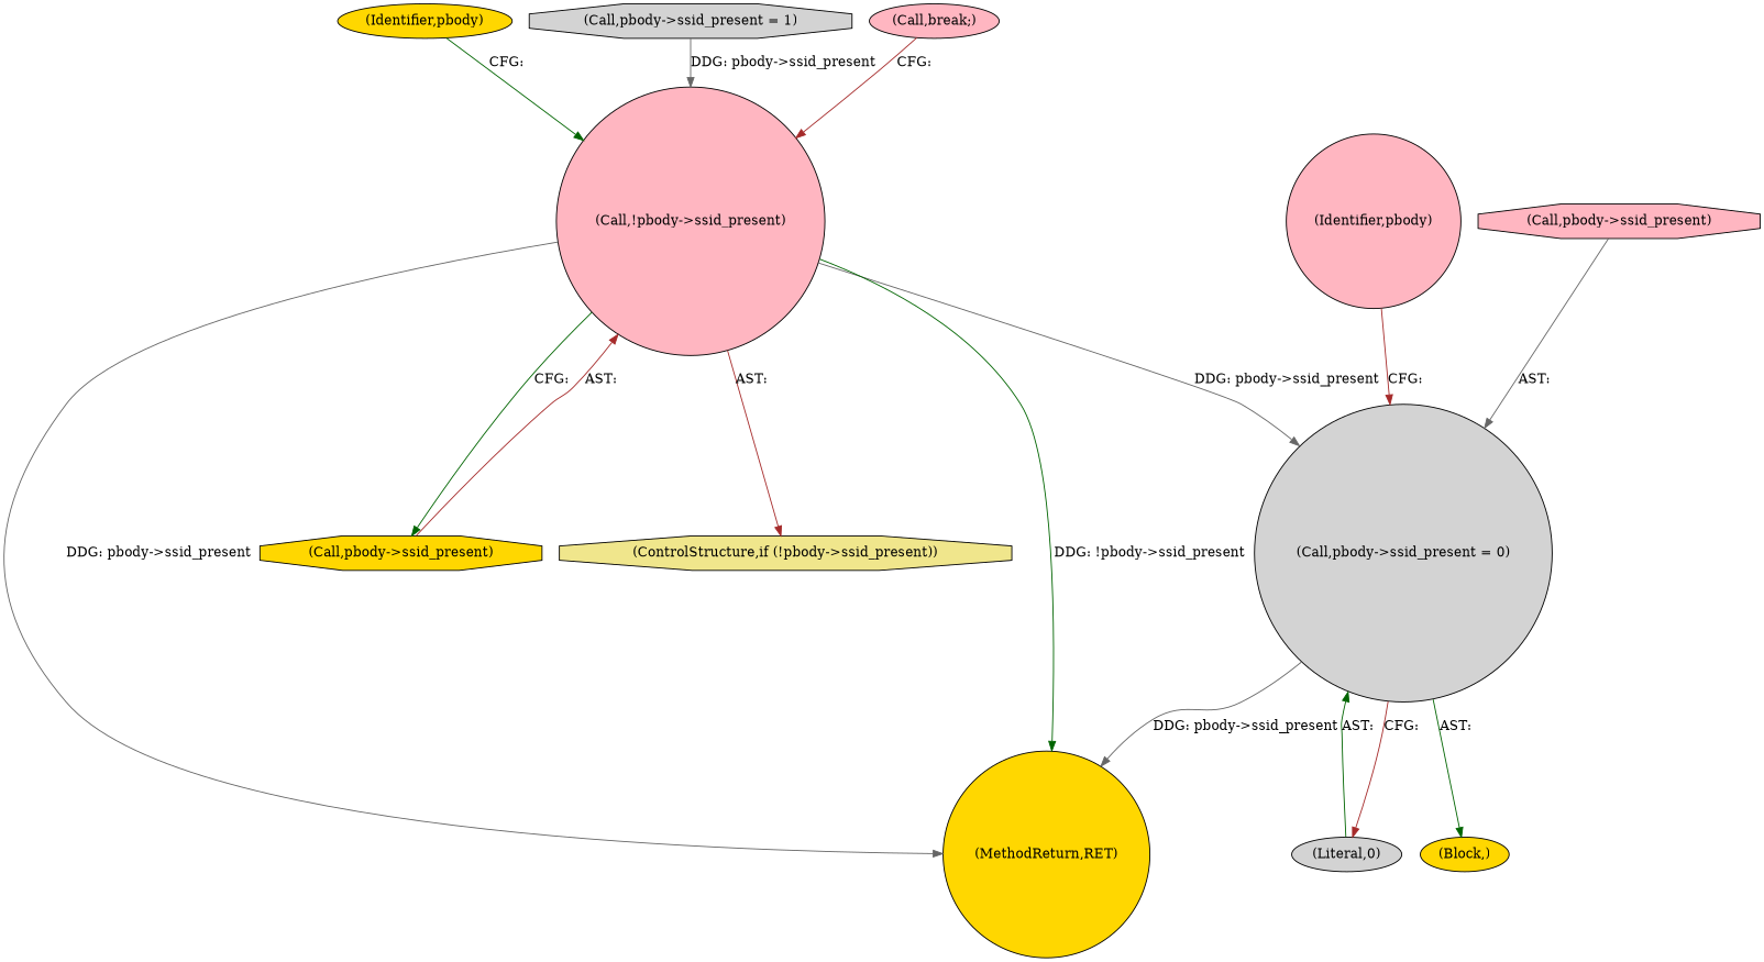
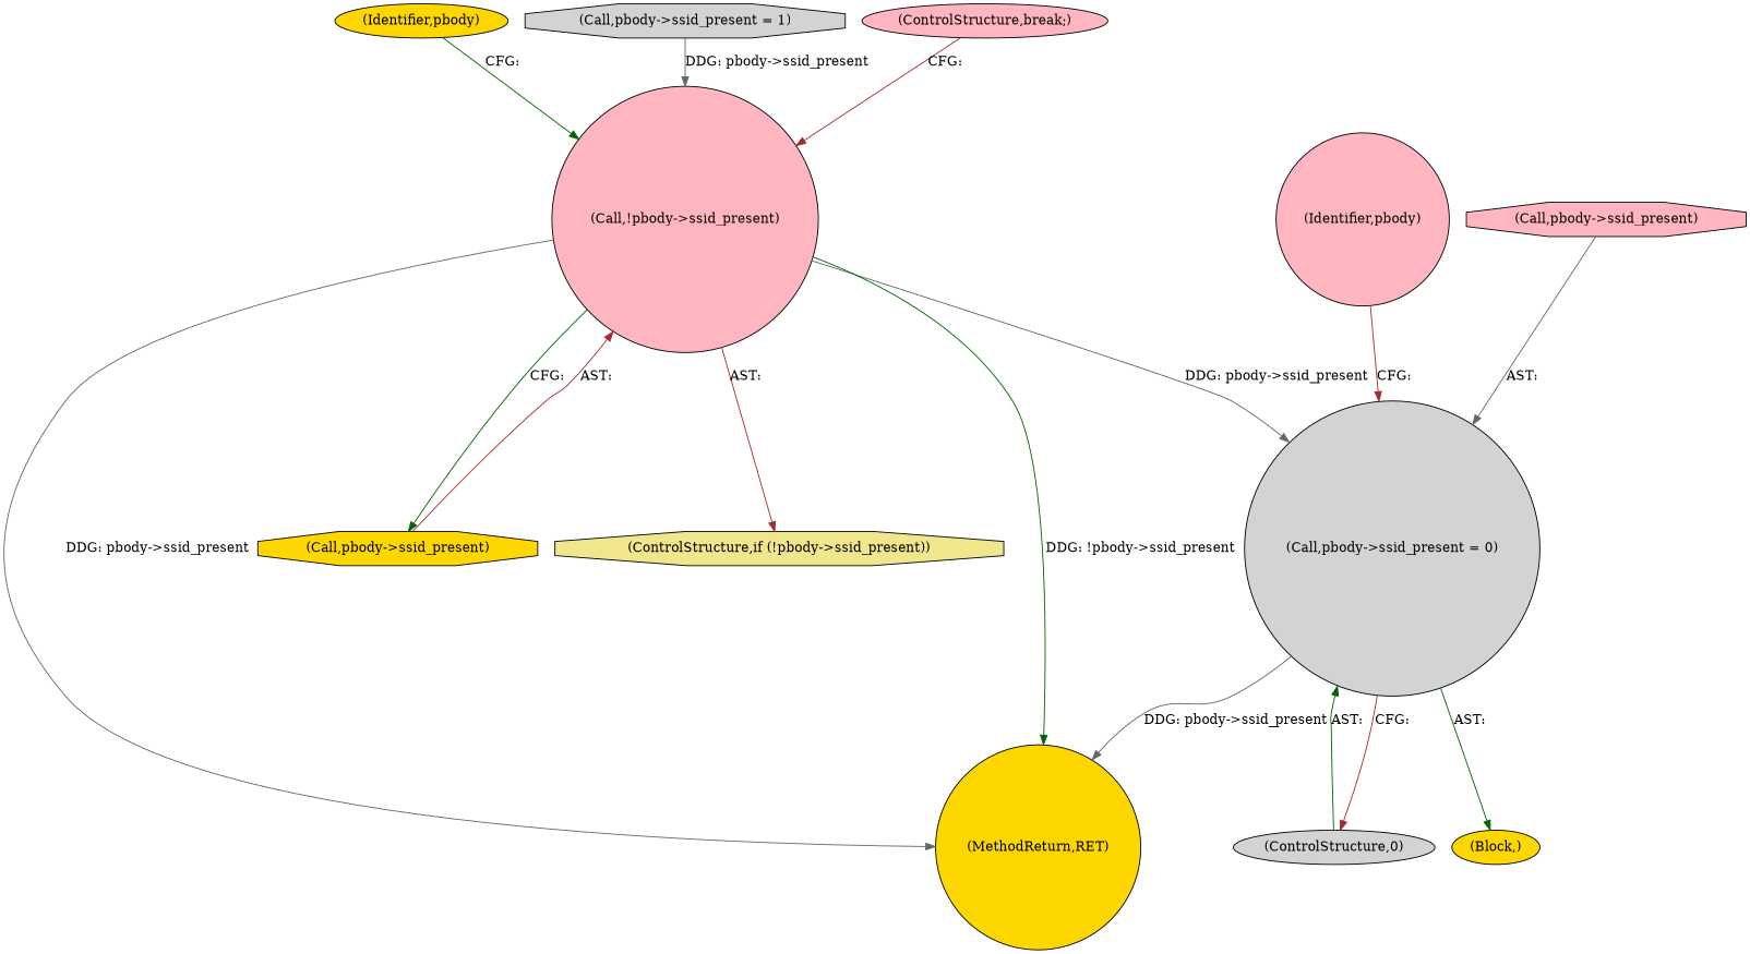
  digraph {
    fontname="DejaVu Serif"
    node [fillcolor=gold fontname="DejaVu Serif" shape=circle style=filled]
    edge [color=gray40 fontname="DejaVu Serif"]
    n1 [fillcolor=lightgrey label="(Call,pbody->ssid_present = 0)"]
    n2 [label="(MethodReturn,RET)"]
    n3 [label="(Block,)" shape=ellipse]
-   n4 [fillcolor=lightgrey label="(Literal,0)" shape=ellipse]
+   n4 [fillcolor=lightgrey label="(ControlStructure,0)" shape=ellipse]
    n5 [fillcolor=lightpink label="(Call,!pbody->ssid_present)"]
    n6 [label="(Call,pbody->ssid_present)" shape=octagon]
    n7 [fillcolor=khaki label="(ControlStructure,if (!pbody->ssid_present))" shape=octagon]
    n8 [label="(Identifier,pbody)" shape=ellipse]
    n9 [fillcolor=lightgrey label="(Call,pbody->ssid_present = 1)" shape=octagon]
    n10 [fillcolor=lightpink label="(Identifier,pbody)"]
-   n11 [fillcolor=lightpink label="(Call,break;)" shape=ellipse]
+   n11 [fillcolor=lightpink label="(ControlStructure,break;)" shape=ellipse]
    n12 [fillcolor=lightpink label="(Call,pbody->ssid_present)" shape=octagon]
    n1 -> n2 [label="DDG: pbody->ssid_present"]
    n1 -> n3 [color=darkgreen label="AST: "]
    n1 -> n4 [color=brown label="CFG: "]
    n4 -> n1 [color=darkgreen label="AST: "]
    n5 -> n1 [label="DDG: pbody->ssid_present"]
    n5 -> n2 [color=darkgreen label="DDG: !pbody->ssid_present"]
    n5 -> n2 [label="DDG: pbody->ssid_present"]
    n5 -> n6 [color=darkgreen label="CFG: "]
    n5 -> n7 [color=brown label="AST: "]
    n6 -> n5 [color=brown label="AST: "]
    n8 -> n5 [color=darkgreen label="CFG: "]
    n9 -> n5 [label="DDG: pbody->ssid_present"]
    n10 -> n1 [color=brown label="CFG: "]
    n11 -> n5 [color=brown label="CFG: "]
    n12 -> n1 [label="AST: "]
  }
